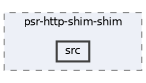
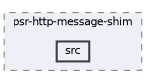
  digraph {
    compound=true
    rankdir=LR
    n1 [color=grey25 fillcolor="#edf0f7" fontname=Helvetica fontsize=10 height=0.2 label=src shape=box style="filled,bold" width=0.4]
    subgraph cluster_1 {
      bgcolor="#edf0f7"
      fontname=Helvetica
      fontsize=10
-     label="psr-http-shim-shim"
+     label="psr-http-message-shim"
      pencolor=grey50
      style="filled,dashed"
      n1
    }
  }
